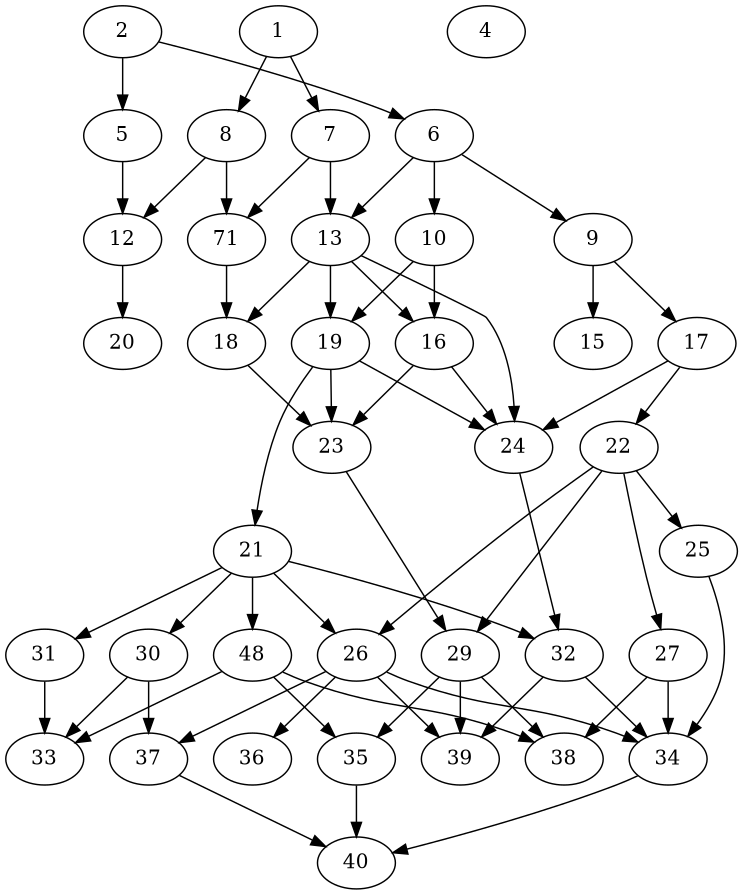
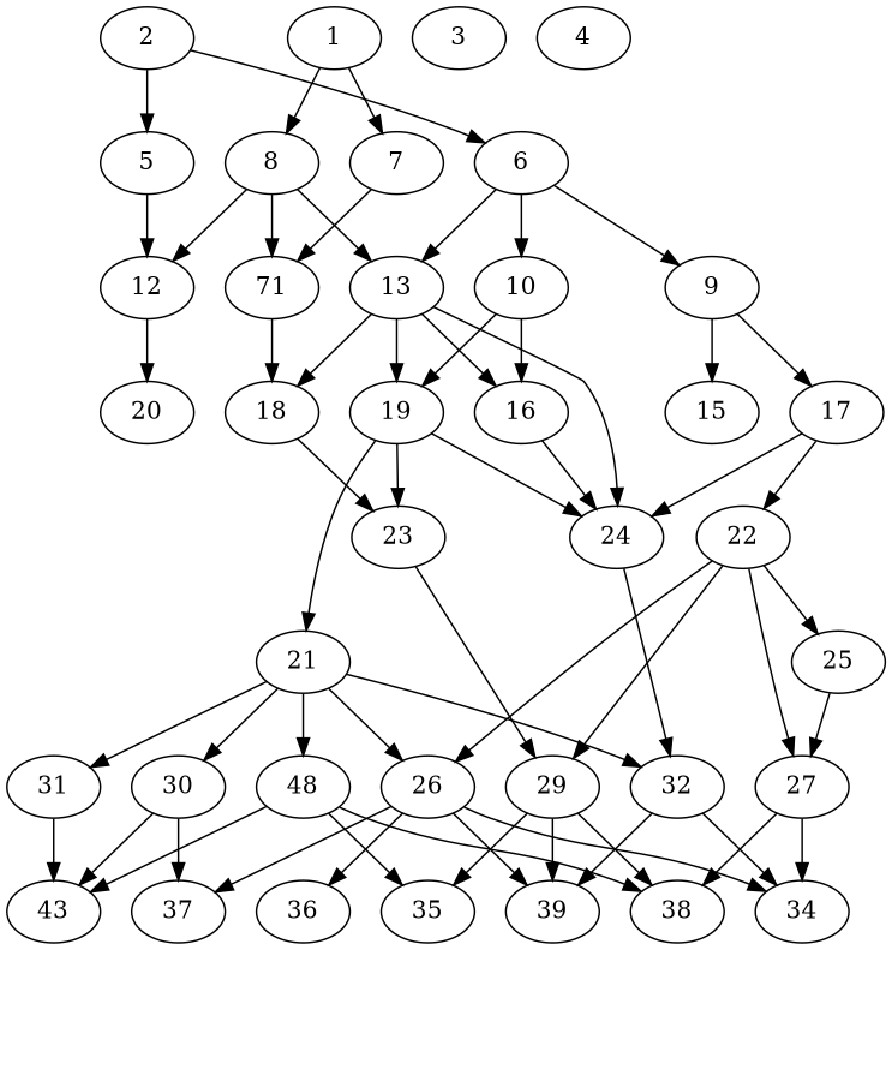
  digraph {
    fontname="DejaVu Serif"
    node [alpha=0.05 fontname="DejaVu Serif"]
    edge [fontname="DejaVu Serif"]
    1 [expect_size=39973888]
    7 [alpha=0.04 expect_size=25184256]
    8 [alpha=0.08 expect_size=11218944]
    13 [alpha=0.06 expect_size=40182784]
    n5 [alpha=0.14 expect_size=21171200 label=71]
    12 [alpha=0.10 expect_size=32366592]
    16 [alpha=0.14 expect_size=35083264]
    19 [alpha=0.11 expect_size=18717696]
    18 [expect_size=47839232]
    24 [alpha=0.00 expect_size=42051584]
    20 [alpha=0.16 expect_size=23786496]
    2 [alpha=0.03 expect_size=39324672]
    5 [alpha=0.14 expect_size=31058944]
    6 [alpha=0.02 expect_size=39366656]
    9 [alpha=0.02 expect_size=25569280]
    10 [alpha=0.17 expect_size=40762368]
    15 [alpha=0.04 expect_size=48391168]
    17 [alpha=0.09 expect_size=39152640]
+   3 [alpha=0.18 expect_size=11797504]
    4 [expect_size=46181376]
    22 [alpha=0.09 expect_size=50659328]
    23 [alpha=0.06 expect_size=27098112]
    21 [alpha=0.15 expect_size=17701888]
    29 [alpha=0.02 expect_size=33728512]
    32 [alpha=0.09 expect_size=38519808]
    26 [expect_size=14101504]
    25 [expect_size=5501952]
    27 [alpha=0.12 expect_size=46317568]
    n29 [alpha=0.03 expect_size=21131264 label=48]
    30 [alpha=0.16 expect_size=12466176]
    31 [alpha=0.17 expect_size=49672192]
    39 [expect_size=39016448]
    38 [alpha=0.16 expect_size=32064512]
    35 [alpha=0.15 expect_size=27197440]
    34 [alpha=0.17 expect_size=27128832]
    36 [alpha=0.07 expect_size=39114752]
    37 [alpha=0.12 expect_size=49818624]
-   33 [alpha=0.17 expect_size=13091840]
-   40 [alpha=0.02 expect_size=43815936]
+   33 [alpha=0.17 expect_size=13091840 label=43]
    1 -> 7
    1 -> 8
-   7 -> 13
+   8 -> 13
    7 -> n5
    8 -> n5
    8 -> 12
    13 -> 16
    13 -> 19
    13 -> 18
    13 -> 24
    n5 -> 18
    12 -> 20
    16 -> 24
-   16 -> 23
    19 -> 24
    19 -> 23
    19 -> 21
    18 -> 23
    24 -> 32
    2 -> 5
    2 -> 6
    5 -> 12
    6 -> 13
    6 -> 9
    6 -> 10
    9 -> 15
    9 -> 17
    10 -> 16
    10 -> 19
    17 -> 24
    17 -> 22
    22 -> 29
    22 -> 26
    22 -> 25
    22 -> 27
    23 -> 29
    21 -> 32
    21 -> 26
    21 -> n29
    21 -> 30
    21 -> 31
    29 -> 39
    29 -> 38
    29 -> 35
    32 -> 39
    32 -> 34
    26 -> 39
    26 -> 34
    26 -> 36
    26 -> 37
-   25 -> 34
+   25 -> 27
    27 -> 38
    27 -> 34
    n29 -> 38
    n29 -> 35
    n29 -> 33
    30 -> 37
    30 -> 33
    31 -> 33
-   35 -> 40
-   34 -> 40
-   37 -> 40
  }
